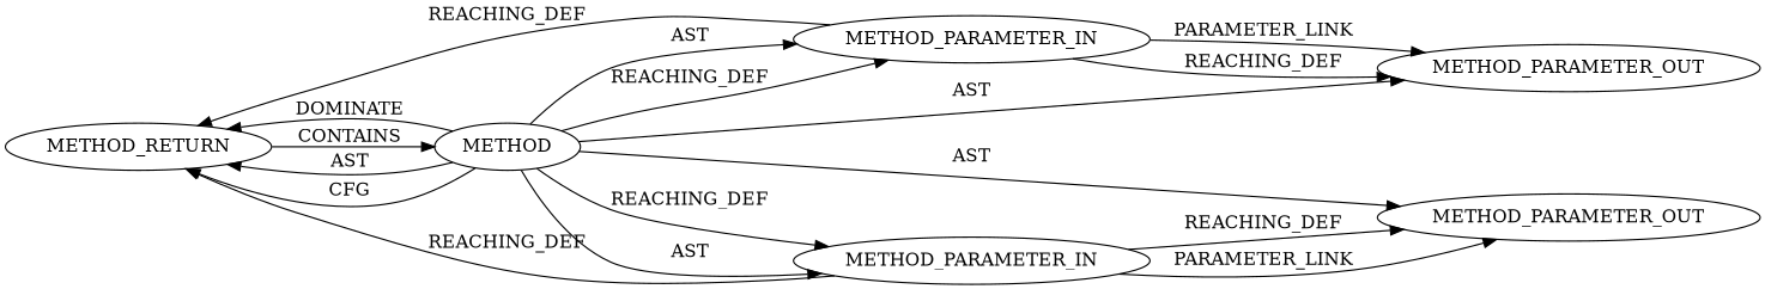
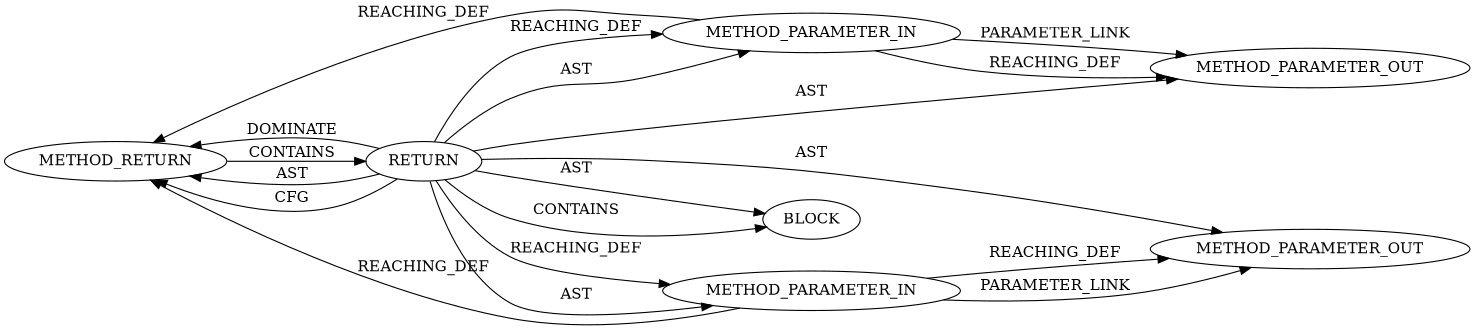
  digraph {
    rankdir=LR
    node [CODE="<empty>" EVALUATION_STRATEGY=BY_VALUE ORDER=2 TYPE_FULL_NAME=ANY IS_VARIADIC=false]
    n1 [CODE=RET label=METHOD_RETURN IS_VARIADIC=""]
-   n2 [AST_PARENT_FULL_NAME="<global>" AST_PARENT_TYPE=NAMESPACE_BLOCK FILENAME="<empty>" FULL_NAME=sk_mem_charge IS_EXTERNAL=true NAME=sk_mem_charge ORDER=0 label=METHOD EVALUATION_STRATEGY="" TYPE_FULL_NAME="" IS_VARIADIC=""]
+   n2 [AST_PARENT_FULL_NAME="<global>" AST_PARENT_TYPE=NAMESPACE_BLOCK FILENAME="<empty>" FULL_NAME=sk_mem_charge IS_EXTERNAL=true NAME=sk_mem_charge ORDER=0 label=RETURN EVALUATION_STRATEGY="" TYPE_FULL_NAME="" IS_VARIADIC=""]
    n3 [CODE=p1 INDEX=1 NAME=p1 ORDER=1 label=METHOD_PARAMETER_OUT]
    n4 [CODE=p2 INDEX=2 NAME=p2 label=METHOD_PARAMETER_OUT]
+   n5 [ARGUMENT_INDEX=1 ORDER=1 label=BLOCK EVALUATION_STRATEGY="" IS_VARIADIC=""]
    n6 [CODE=p2 INDEX=2 NAME=p2 label=METHOD_PARAMETER_IN]
    n7 [CODE=p1 INDEX=1 NAME=p1 ORDER=1 label=METHOD_PARAMETER_IN]
    n1 -> n2 [label=CONTAINS]
    n2 -> n1 [label=AST]
    n2 -> n1 [label=CFG]
    n2 -> n1 [label=DOMINATE]
    n2 -> n3 [label=AST]
    n2 -> n4 [label=AST]
+   n2 -> n5 [label=CONTAINS]
+   n2 -> n5 [label=AST]
    n2 -> n6 [label=REACHING_DEF]
    n2 -> n6 [label=AST]
    n2 -> n7 [label=REACHING_DEF]
    n2 -> n7 [label=AST]
    n6 -> n1 [VARIABLE=p2 label=REACHING_DEF]
    n6 -> n4 [VARIABLE=p2 label=REACHING_DEF]
    n6 -> n4 [label=PARAMETER_LINK]
    n7 -> n1 [VARIABLE=p1 label=REACHING_DEF]
    n7 -> n3 [label=PARAMETER_LINK]
    n7 -> n3 [VARIABLE=p1 label=REACHING_DEF]
  }
